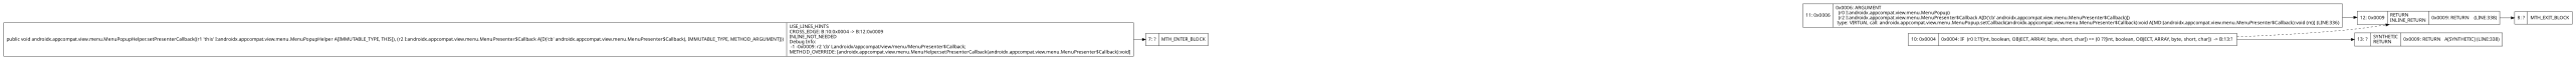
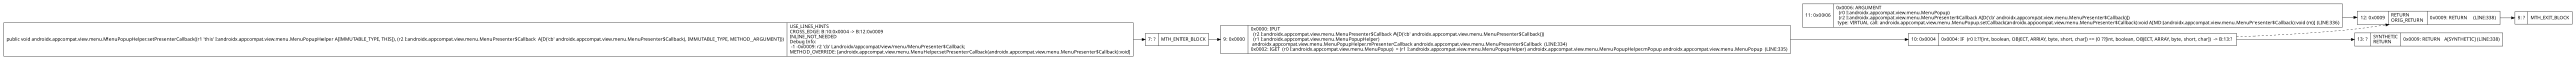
  digraph {
    fontname="Noto Sans"
    rankdir=LR
    node [fontname="Noto Sans" shape=record]
    edge [fontname="Noto Sans"]
    n1 [label="{7\:\ ?|MTH_ENTER_BLOCK\l}"]
+   n2 [label="{9\:\ 0x0000|0x0000: IPUT  \l  (r2 I:androidx.appcompat.view.menu.MenuPresenter$Callback A[D('cb' androidx.appcompat.view.menu.MenuPresenter$Callback)])\l  (r1 I:androidx.appcompat.view.menu.MenuPopupHelper)\l androidx.appcompat.view.menu.MenuPopupHelper.mPresenterCallback androidx.appcompat.view.menu.MenuPresenter$Callback  (LINE:334)\l0x0002: IGET  (r0 I:androidx.appcompat.view.menu.MenuPopup) = (r1 I:androidx.appcompat.view.menu.MenuPopupHelper) androidx.appcompat.view.menu.MenuPopupHelper.mPopup androidx.appcompat.view.menu.MenuPopup  (LINE:335)\l}"]
    n3 [label="{10\:\ 0x0004|0x0004: IF  (r0 I:??[int, boolean, OBJECT, ARRAY, byte, short, char]) == (0 ??[int, boolean, OBJECT, ARRAY, byte, short, char])  \-\> B:13:? \l}"]
    n4 [label="{13\:\ ?|SYNTHETIC\lRETURN\l|0x0009: RETURN   A[SYNTHETIC] (LINE:338)\l}"]
-   n5 [label="{12\:\ 0x0009|RETURN\lINLINE_RETURN\l|0x0009: RETURN    (LINE:338)\l}"]
+   n5 [label="{12\:\ 0x0009|RETURN\lORIG_RETURN\l|0x0009: RETURN    (LINE:338)\l}"]
    n6 [label="{11\:\ 0x0006|0x0006: ARGUMENT  \l  (r0 I:androidx.appcompat.view.menu.MenuPopup)\l  (r2 I:androidx.appcompat.view.menu.MenuPresenter$Callback A[D('cb' androidx.appcompat.view.menu.MenuPresenter$Callback)])\l type: VIRTUAL call: androidx.appcompat.view.menu.MenuPopup.setCallback(androidx.appcompat.view.menu.MenuPresenter$Callback):void A[MD:(androidx.appcompat.view.menu.MenuPresenter$Callback):void (m)] (LINE:336)\l}"]
    n7 [label="{8\:\ ?|MTH_EXIT_BLOCK\l}"]
    n8 [label="{public void androidx.appcompat.view.menu.MenuPopupHelper.setPresenterCallback((r1 'this' I:androidx.appcompat.view.menu.MenuPopupHelper A[IMMUTABLE_TYPE, THIS]), (r2 I:androidx.appcompat.view.menu.MenuPresenter$Callback A[D('cb' androidx.appcompat.view.menu.MenuPresenter$Callback), IMMUTABLE_TYPE, METHOD_ARGUMENT]))  | USE_LINES_HINTS\lCROSS_EDGE: B:10:0x0004 \-\> B:12:0x0009\lINLINE_NOT_NEEDED\lDebug Info:\l  \-1 \-0x0009: r2 'cb' Landroidx\/appcompat\/view\/menu\/MenuPresenter$Callback;\lMETHOD_OVERRIDE: [androidx.appcompat.view.menu.MenuHelper.setPresenterCallback(androidx.appcompat.view.menu.MenuPresenter$Callback):void]\l}"]
+   n1 -> n2
+   n2 -> n3
    n3 -> n4
    n3 -> n5 [style=dashed]
    n5 -> n7
    n6 -> n5
    n8 -> n1
  }
